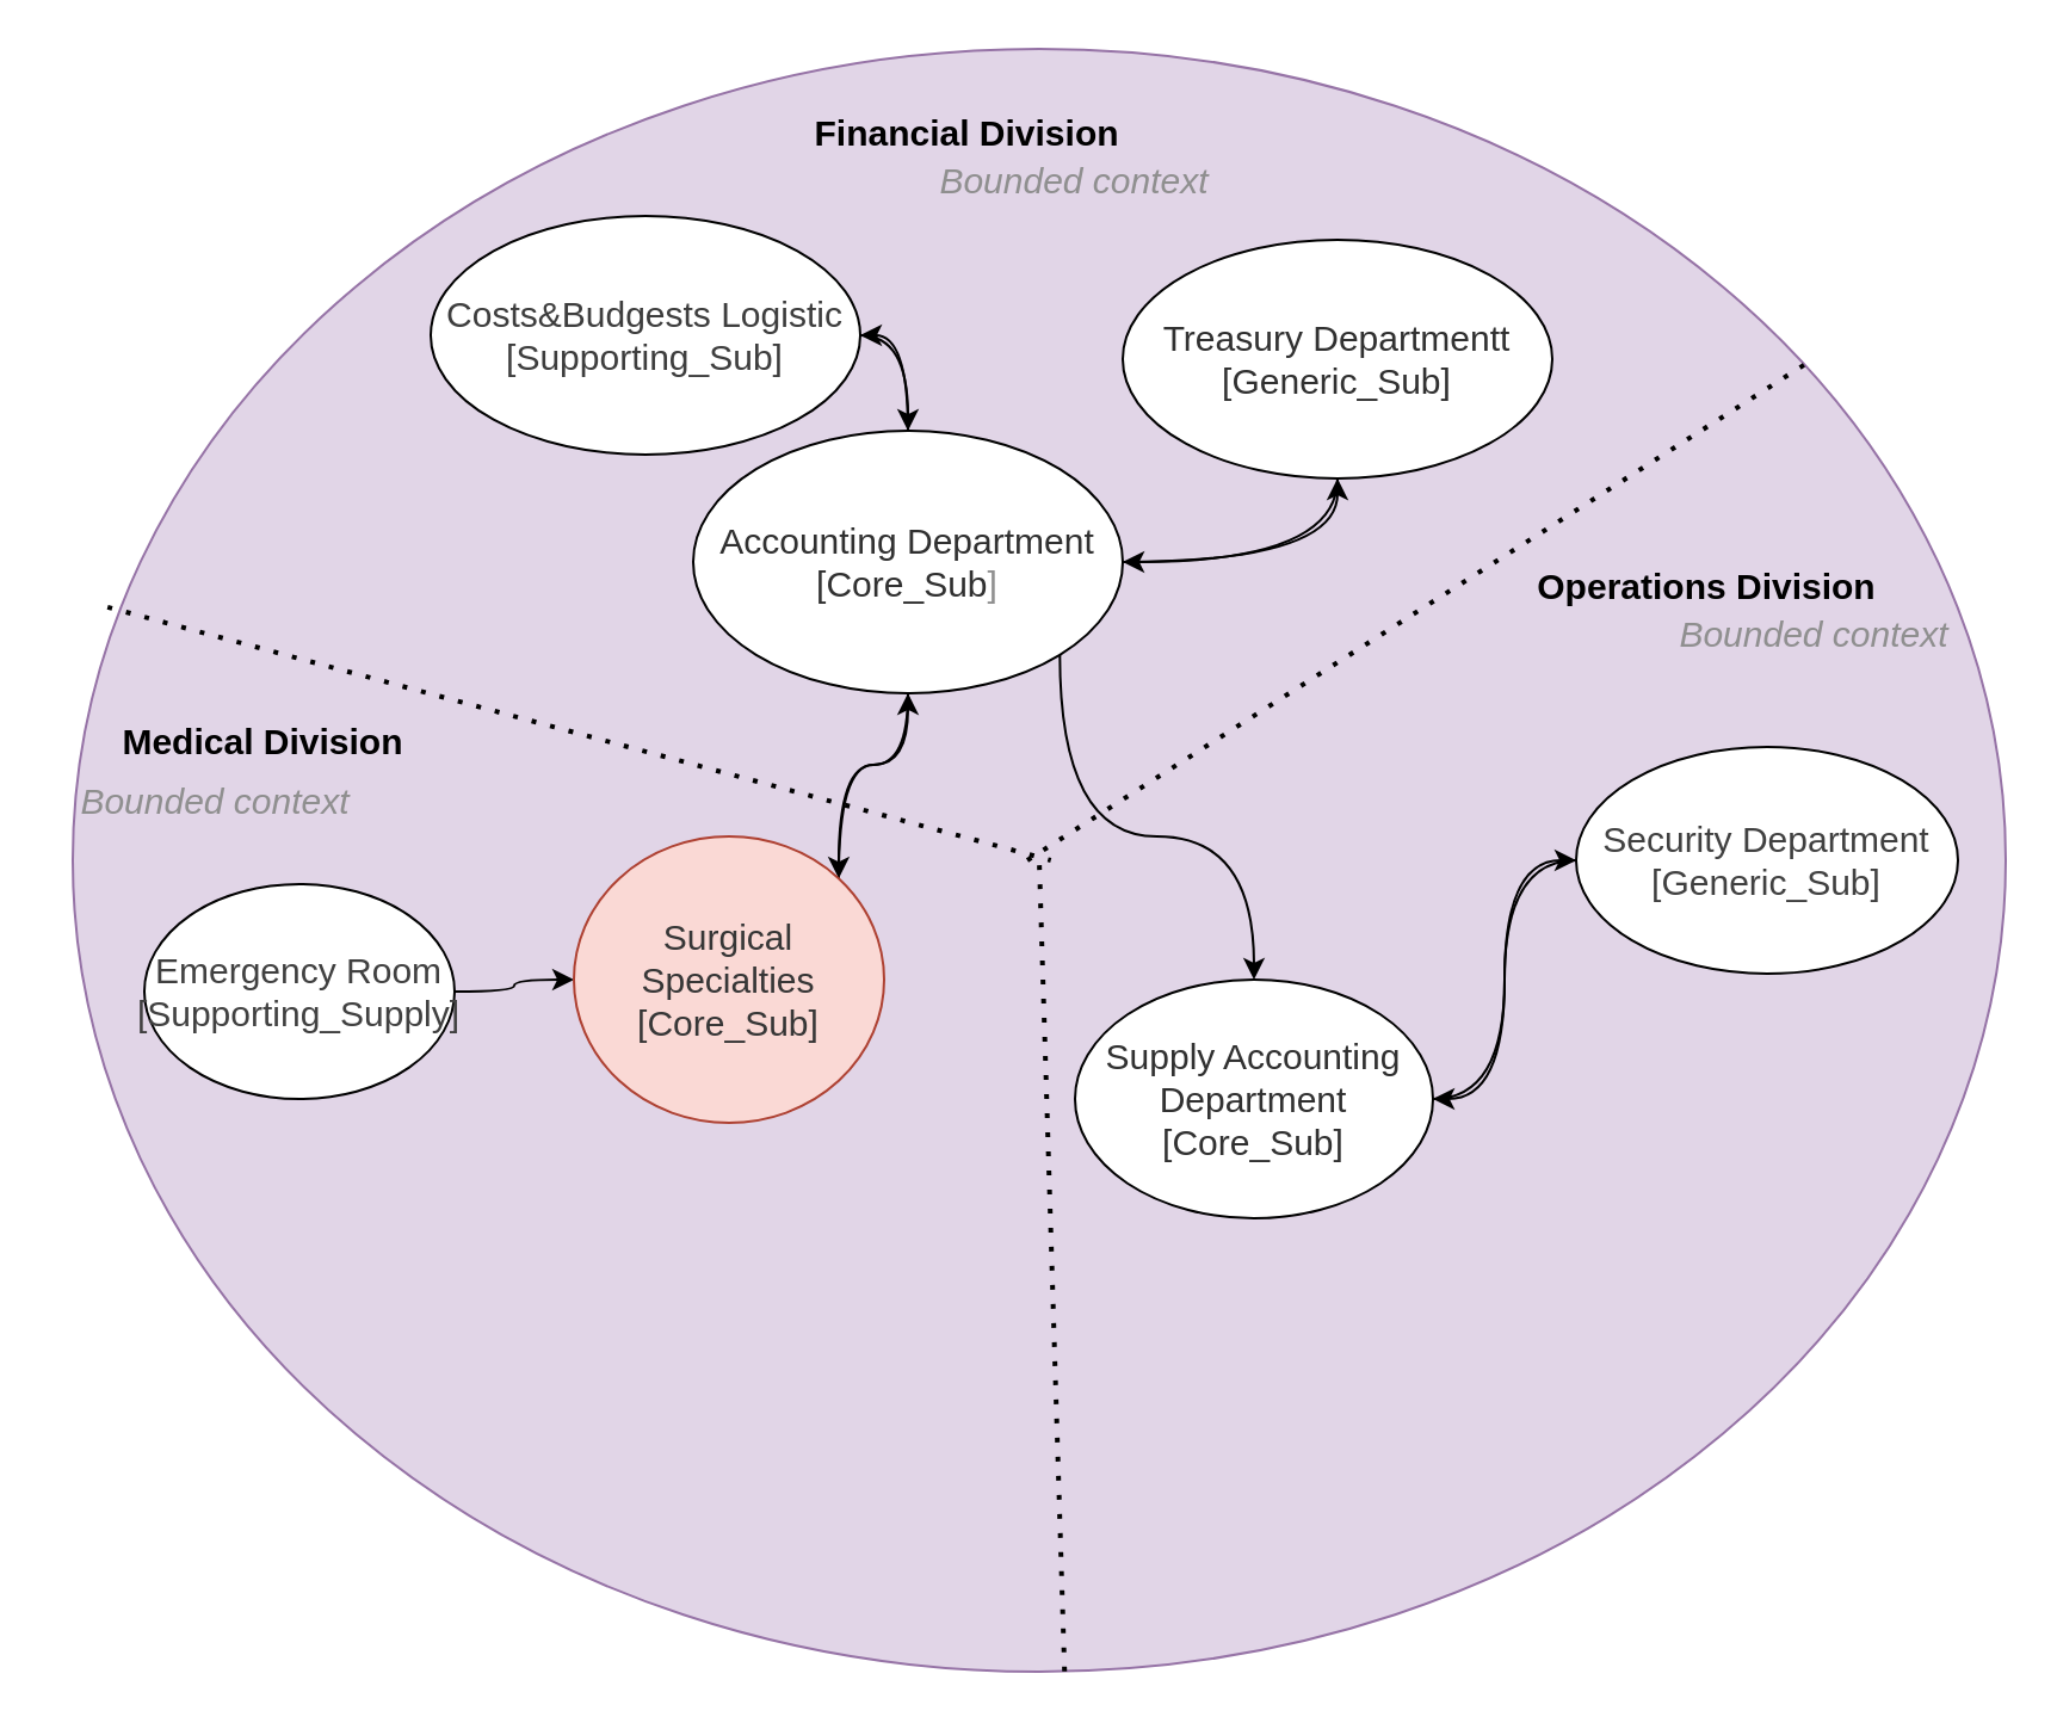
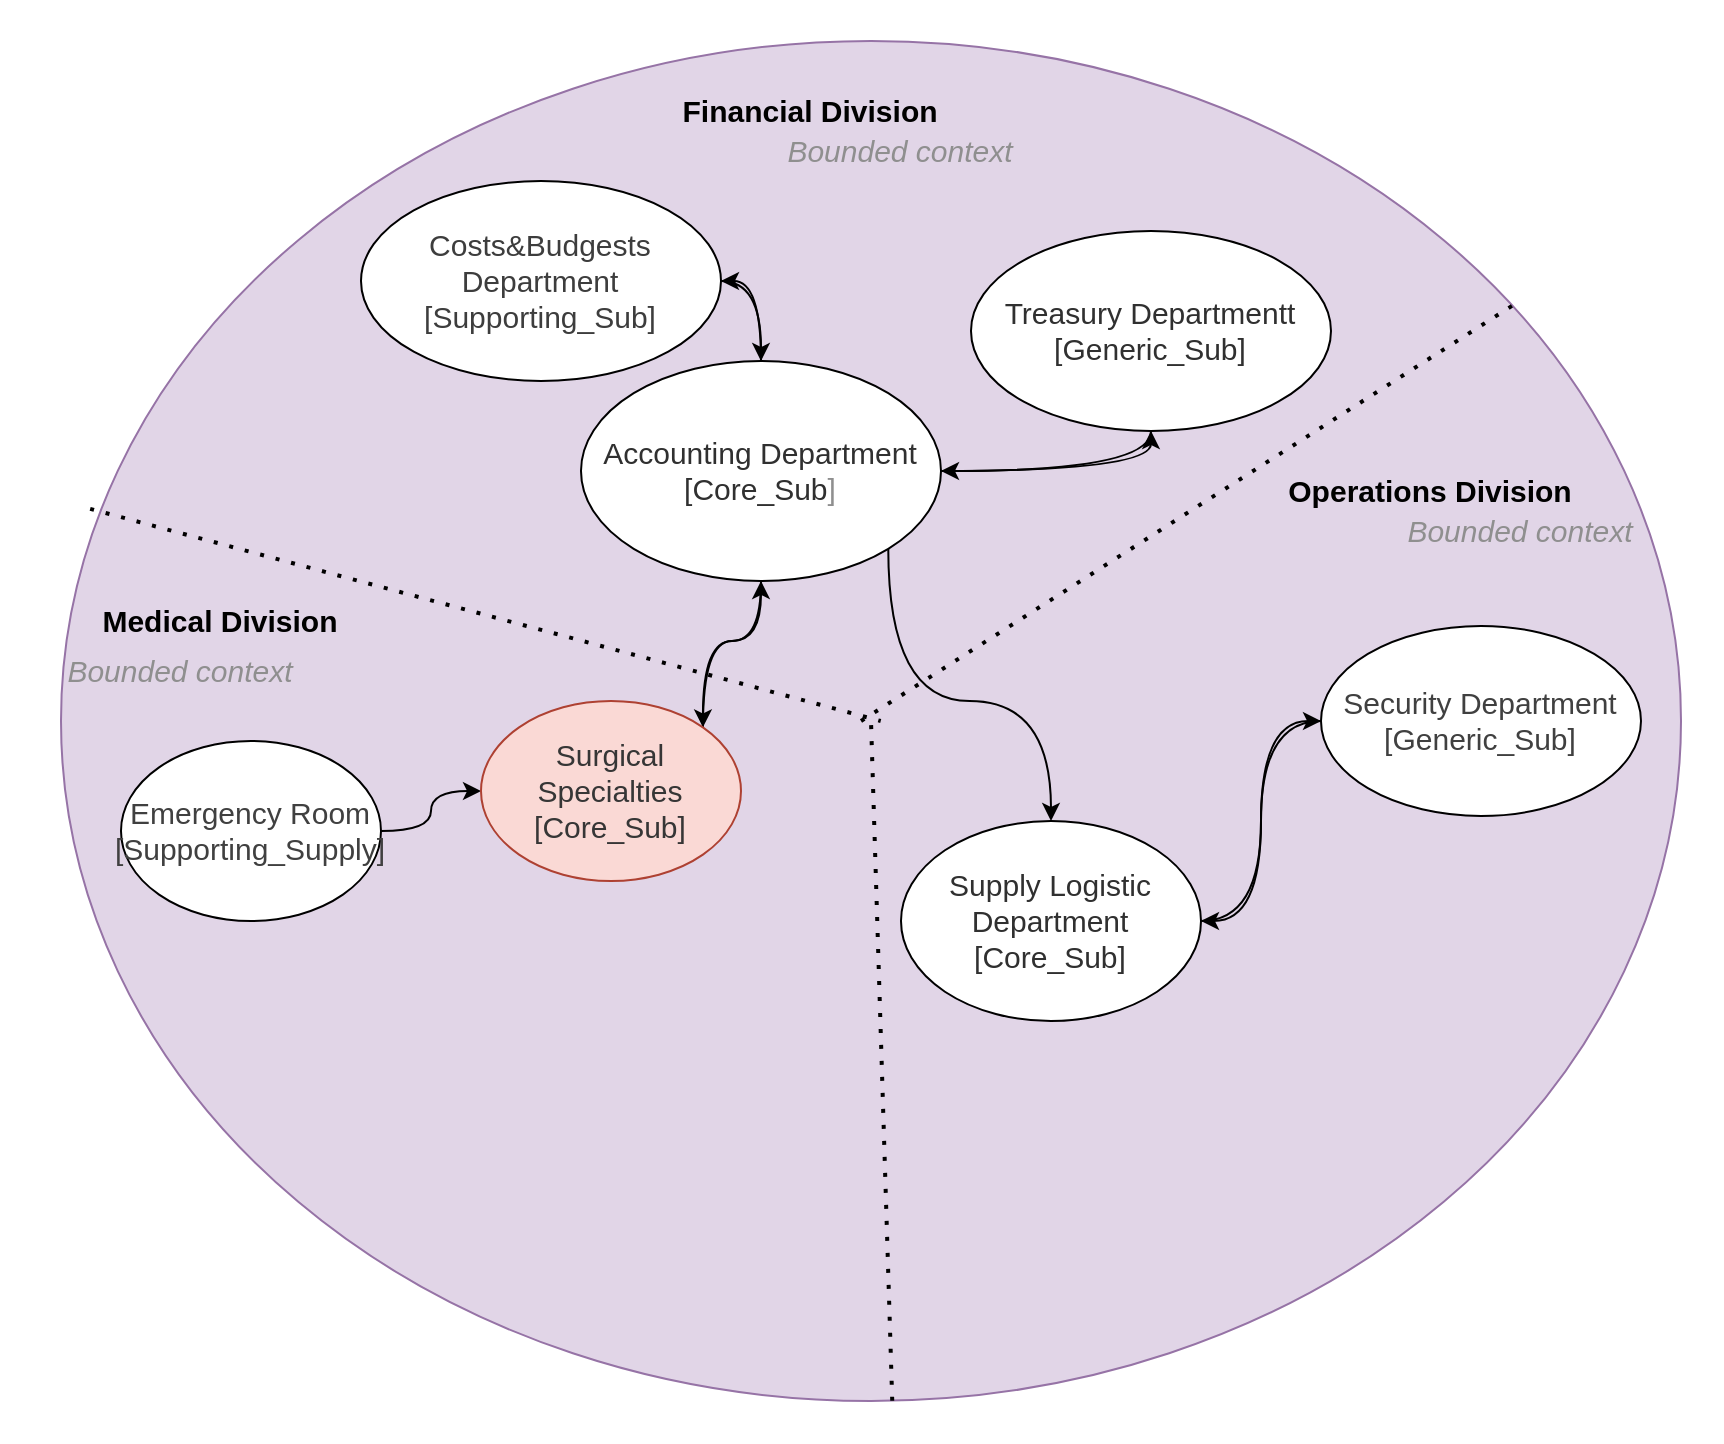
  <mxCell id="0" />
  <mxCell id="1" parent="0" />
  <mxCell id="2" value="" style="ellipse;whiteSpace=wrap;html=1;fillColor=#e1d5e7;strokeColor=#9673a6;" vertex="1" parent="1"><mxGeometry x="30" y="20" width="810" height="680" as="geometry" /></mxCell>
  <mxCell id="3" value="" style="endArrow=none;dashed=1;html=1;dashPattern=1 3;strokeWidth=2;rounded=0;entryX=0.898;entryY=0.193;entryDx=0;entryDy=0;entryPerimeter=0;" edge="1" parent="1" target="2"><mxGeometry width="50" height="50" relative="1" as="geometry"><mxPoint x="430" y="360" as="sourcePoint" /><mxPoint x="430" y="330" as="targetPoint" /><Array as="points" /></mxGeometry></mxCell>
  <mxCell id="4" value="" style="endArrow=none;dashed=1;html=1;dashPattern=1 3;strokeWidth=2;rounded=0;exitX=0.018;exitY=0.344;exitDx=0;exitDy=0;exitPerimeter=0;entryX=0.506;entryY=0.5;entryDx=0;entryDy=0;entryPerimeter=0;" edge="1" parent="1" source="2" target="2"><mxGeometry width="50" height="50" relative="1" as="geometry"><mxPoint x="380" y="380" as="sourcePoint" /><mxPoint x="430" y="330" as="targetPoint" /></mxGeometry></mxCell>
  <mxCell id="5" value="" style="endArrow=none;dashed=1;html=1;dashPattern=1 3;strokeWidth=2;rounded=0;" edge="1" parent="1" source="2"><mxGeometry width="50" height="50" relative="1" as="geometry"><mxPoint x="380" y="380" as="sourcePoint" /><mxPoint x="435" y="360" as="targetPoint" /><Array as="points"><mxPoint x="440" y="520" /></Array></mxGeometry></mxCell>
  <mxCell id="6" value="&lt;b&gt;&lt;font style=&quot;font-size: 15px;&quot;&gt;Financial Division&lt;/font&gt;&lt;/b&gt;" style="text;html=1;strokeColor=none;fillColor=none;align=center;verticalAlign=middle;whiteSpace=wrap;rounded=0;" vertex="1" parent="1"><mxGeometry x="310" y="30" width="190" height="50" as="geometry" /></mxCell>
  <mxCell id="7" value="&lt;b&gt;Medical Division&lt;/b&gt;" style="text;html=1;strokeColor=none;fillColor=none;align=center;verticalAlign=middle;whiteSpace=wrap;rounded=0;fontSize=15;" vertex="1" parent="1"><mxGeometry x="40" y="290" width="140" height="40" as="geometry" /></mxCell>
  <mxCell id="8" value="&lt;b&gt;Operations Division&lt;/b&gt;" style="text;html=1;strokeColor=none;fillColor=none;align=center;verticalAlign=middle;whiteSpace=wrap;rounded=0;fontSize=15;" vertex="1" parent="1"><mxGeometry x="630" y="230" width="170" height="30" as="geometry" /></mxCell>
  <mxCell id="9" value="&lt;i&gt;&lt;font color=&quot;#8f8f8f&quot;&gt;Bounded context&lt;/font&gt;&lt;/i&gt;" style="text;html=1;strokeColor=none;fillColor=none;align=center;verticalAlign=middle;whiteSpace=wrap;rounded=0;fontSize=15;" vertex="1" parent="1"><mxGeometry x="380" y="60" width="140" height="30" as="geometry" /></mxCell>
  <mxCell id="10" value="&lt;i&gt;&lt;font color=&quot;#8f8f8f&quot;&gt;Bounded context&lt;/font&gt;&lt;/i&gt;" style="text;html=1;strokeColor=none;fillColor=none;align=center;verticalAlign=middle;whiteSpace=wrap;rounded=0;fontSize=15;" vertex="1" parent="1"><mxGeometry x="20" y="320" width="140" height="30" as="geometry" /></mxCell>
  <mxCell id="11" value="&lt;i&gt;&lt;font color=&quot;#8f8f8f&quot;&gt;Bounded context&lt;/font&gt;&lt;/i&gt;" style="text;html=1;strokeColor=none;fillColor=none;align=center;verticalAlign=middle;whiteSpace=wrap;rounded=0;fontSize=15;" vertex="1" parent="1"><mxGeometry x="690" y="250" width="140" height="30" as="geometry" /></mxCell>
  <mxCell id="12" style="edgeStyle=orthogonalEdgeStyle;rounded=0;orthogonalLoop=1;jettySize=auto;html=1;exitX=1;exitY=0.5;exitDx=0;exitDy=0;fontSize=15;fontColor=#303030;curved=1;" edge="1" parent="1" source="13" target="20"><mxGeometry relative="1" as="geometry" /></mxCell>
- <mxCell id="13" value="&lt;font color=&quot;#3d3d3d&quot;&gt;Costs&amp;amp;Budgests Logistic&lt;br&gt;[Supporting_Sub]&lt;br&gt;&lt;/font&gt;" style="ellipse;whiteSpace=wrap;html=1;fontSize=15;fontColor=#8F8F8F;" vertex="1" parent="1"><mxGeometry x="180" y="90" width="180" height="100" as="geometry" /></mxCell>
+ <mxCell id="13" value="&lt;font color=&quot;#3d3d3d&quot;&gt;Costs&amp;amp;Budgests Department&lt;br&gt;[Supporting_Sub]&lt;br&gt;&lt;/font&gt;" style="ellipse;whiteSpace=wrap;html=1;fontSize=15;fontColor=#8F8F8F;" vertex="1" parent="1"><mxGeometry x="180" y="90" width="180" height="100" as="geometry" /></mxCell>
  <mxCell id="14" style="edgeStyle=orthogonalEdgeStyle;curved=1;rounded=0;orthogonalLoop=1;jettySize=auto;html=1;exitX=0.5;exitY=1;exitDx=0;exitDy=0;entryX=1;entryY=0.5;entryDx=0;entryDy=0;fontSize=15;fontColor=#303030;" edge="1" parent="1" source="15" target="20"><mxGeometry relative="1" as="geometry" /></mxCell>
- <mxCell id="15" value="&lt;font color=&quot;#303030&quot;&gt;Treasury Departmentt&lt;br&gt;[Generic_Sub]&lt;br&gt;&lt;/font&gt;" style="ellipse;whiteSpace=wrap;html=1;fontSize=15;fontColor=#8F8F8F;" vertex="1" parent="1"><mxGeometry x="470" y="100" width="180" height="100" as="geometry" /></mxCell>
+ <mxCell id="15" value="&lt;font color=&quot;#303030&quot;&gt;Treasury Departmentt&lt;br&gt;[Generic_Sub]&lt;br&gt;&lt;/font&gt;" style="ellipse;whiteSpace=wrap;html=1;fontSize=15;fontColor=#8F8F8F;" vertex="1" parent="1"><mxGeometry x="485" y="115" width="180" height="100" as="geometry" /></mxCell>
  <mxCell id="16" style="edgeStyle=orthogonalEdgeStyle;rounded=0;orthogonalLoop=1;jettySize=auto;html=1;exitX=0.5;exitY=0;exitDx=0;exitDy=0;entryX=1;entryY=0.5;entryDx=0;entryDy=0;fontSize=15;fontColor=#303030;curved=1;" edge="1" parent="1" source="20" target="13"><mxGeometry relative="1" as="geometry" /></mxCell>
  <mxCell id="17" style="edgeStyle=orthogonalEdgeStyle;curved=1;rounded=0;orthogonalLoop=1;jettySize=auto;html=1;exitX=1;exitY=1;exitDx=0;exitDy=0;fontSize=15;fontColor=#303030;" edge="1" parent="1" source="20" target="28"><mxGeometry relative="1" as="geometry" /></mxCell>
  <mxCell id="18" style="edgeStyle=orthogonalEdgeStyle;curved=1;rounded=0;orthogonalLoop=1;jettySize=auto;html=1;exitX=0.5;exitY=1;exitDx=0;exitDy=0;entryX=1;entryY=0;entryDx=0;entryDy=0;fontSize=15;fontColor=#303030;" edge="1" parent="1" source="20" target="24"><mxGeometry relative="1" as="geometry" /></mxCell>
  <mxCell id="19" style="edgeStyle=orthogonalEdgeStyle;rounded=0;orthogonalLoop=1;jettySize=auto;html=1;exitX=1;exitY=0.5;exitDx=0;exitDy=0;entryX=0.5;entryY=1;entryDx=0;entryDy=0;curved=1;" edge="1" parent="1" source="20" target="15"><mxGeometry relative="1" as="geometry" /></mxCell>
  <mxCell id="20" value="&lt;font color=&quot;#303030&quot;&gt;Accounting Department&lt;br&gt;[Core_Sub&lt;/font&gt;]" style="ellipse;whiteSpace=wrap;html=1;fontSize=15;fontColor=#8F8F8F;" vertex="1" parent="1"><mxGeometry x="290" y="180" width="180" height="110" as="geometry" /></mxCell>
  <mxCell id="21" style="edgeStyle=orthogonalEdgeStyle;curved=1;rounded=0;orthogonalLoop=1;jettySize=auto;html=1;exitX=1;exitY=0.5;exitDx=0;exitDy=0;fontSize=15;fontColor=#303030;" edge="1" parent="1" source="22" target="24"><mxGeometry relative="1" as="geometry" /></mxCell>
  <mxCell id="22" value="&lt;font color=&quot;#404040&quot;&gt;Emergency Room&lt;br&gt;[Supporting_Supply]&lt;br&gt;&lt;/font&gt;" style="ellipse;whiteSpace=wrap;html=1;fontSize=15;fontColor=#8F8F8F;" vertex="1" parent="1"><mxGeometry x="60" y="370" width="130" height="90" as="geometry" /></mxCell>
  <mxCell id="23" style="edgeStyle=orthogonalEdgeStyle;rounded=0;orthogonalLoop=1;jettySize=auto;html=1;exitX=1;exitY=0;exitDx=0;exitDy=0;fontSize=15;fontColor=#303030;curved=1;" edge="1" parent="1" source="24" target="20"><mxGeometry relative="1" as="geometry" /></mxCell>
- <mxCell id="24" value="&lt;font color=&quot;#363636&quot;&gt;Surgical Specialties&lt;br&gt;[Core_Sub]&lt;br&gt;&lt;/font&gt;" style="ellipse;whiteSpace=wrap;html=1;fontSize=15;fillColor=#fad9d5;strokeColor=#ae4132;" vertex="1" parent="1"><mxGeometry x="240" y="350" width="130" height="120" as="geometry" /></mxCell>
+ <mxCell id="24" value="&lt;font color=&quot;#363636&quot;&gt;Surgical Specialties&lt;br&gt;[Core_Sub]&lt;br&gt;&lt;/font&gt;" style="ellipse;whiteSpace=wrap;html=1;fontSize=15;fillColor=#fad9d5;strokeColor=#ae4132;" vertex="1" parent="1"><mxGeometry x="240" y="350" width="130" height="90" as="geometry" /></mxCell>
  <mxCell id="25" style="edgeStyle=orthogonalEdgeStyle;rounded=0;orthogonalLoop=1;jettySize=auto;html=1;exitX=0;exitY=0.5;exitDx=0;exitDy=0;entryX=1;entryY=0.5;entryDx=0;entryDy=0;fontSize=15;fontColor=#303030;curved=1;" edge="1" parent="1" source="26" target="28"><mxGeometry relative="1" as="geometry" /></mxCell>
  <mxCell id="26" value="&lt;font color=&quot;#404040&quot;&gt;Security Department&lt;br&gt;[Generic_Sub]&lt;br&gt;&lt;/font&gt;" style="ellipse;whiteSpace=wrap;html=1;fontSize=15;fontColor=#8F8F8F;" vertex="1" parent="1"><mxGeometry x="660" y="312.5" width="160" height="95" as="geometry" /></mxCell>
  <mxCell id="27" style="edgeStyle=orthogonalEdgeStyle;rounded=0;orthogonalLoop=1;jettySize=auto;html=1;exitX=1;exitY=0.5;exitDx=0;exitDy=0;entryX=0;entryY=0.5;entryDx=0;entryDy=0;fontSize=15;fontColor=#303030;curved=1;" edge="1" parent="1" source="28" target="26"><mxGeometry relative="1" as="geometry" /></mxCell>
- <mxCell id="28" value="&lt;font color=&quot;#303030&quot;&gt;Supply Accounting Department&lt;br&gt;[Core_Sub]&lt;br&gt;&lt;/font&gt;" style="ellipse;whiteSpace=wrap;html=1;fontSize=15;fontColor=#8F8F8F;" vertex="1" parent="1"><mxGeometry x="450" y="410" width="150" height="100" as="geometry" /></mxCell>
+ <mxCell id="28" value="&lt;font color=&quot;#303030&quot;&gt;Supply Logistic Department&lt;br&gt;[Core_Sub]&lt;br&gt;&lt;/font&gt;" style="ellipse;whiteSpace=wrap;html=1;fontSize=15;fontColor=#8F8F8F;" vertex="1" parent="1"><mxGeometry x="450" y="410" width="150" height="100" as="geometry" /></mxCell>
